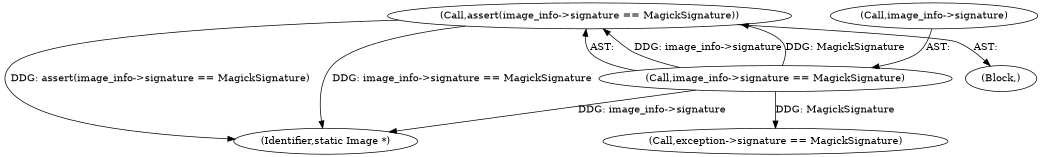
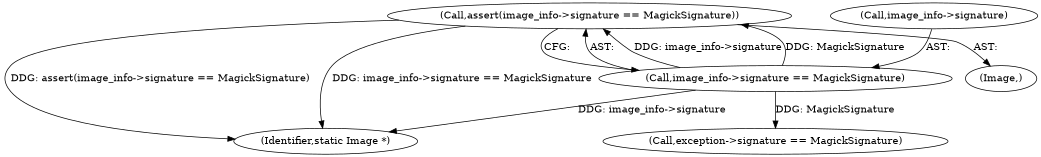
  digraph {
    n1 [label="(Call,assert(image_info->signature == MagickSignature))"]
    n2 [label="(Call,image_info->signature == MagickSignature)"]
-   n3 [label="(Block,)"]
+   n3 [label="(Image,)"]
    n4 [label="(Identifier,static Image *)"]
    n5 [label="(Call,exception->signature == MagickSignature)"]
    n6 [label="(Call,image_info->signature)"]
+   n1 -> n2 [label="CFG: "]
    n1 -> n3 [label="AST: "]
    n1 -> n4 [label="DDG: assert(image_info->signature == MagickSignature)"]
    n1 -> n4 [label="DDG: image_info->signature == MagickSignature"]
    n2 -> n1 [label="AST: "]
    n2 -> n1 [label="DDG: image_info->signature"]
    n2 -> n1 [label="DDG: MagickSignature"]
    n2 -> n4 [label="DDG: image_info->signature"]
    n2 -> n5 [label="DDG: MagickSignature"]
    n6 -> n2 [label="AST: "]
  }
